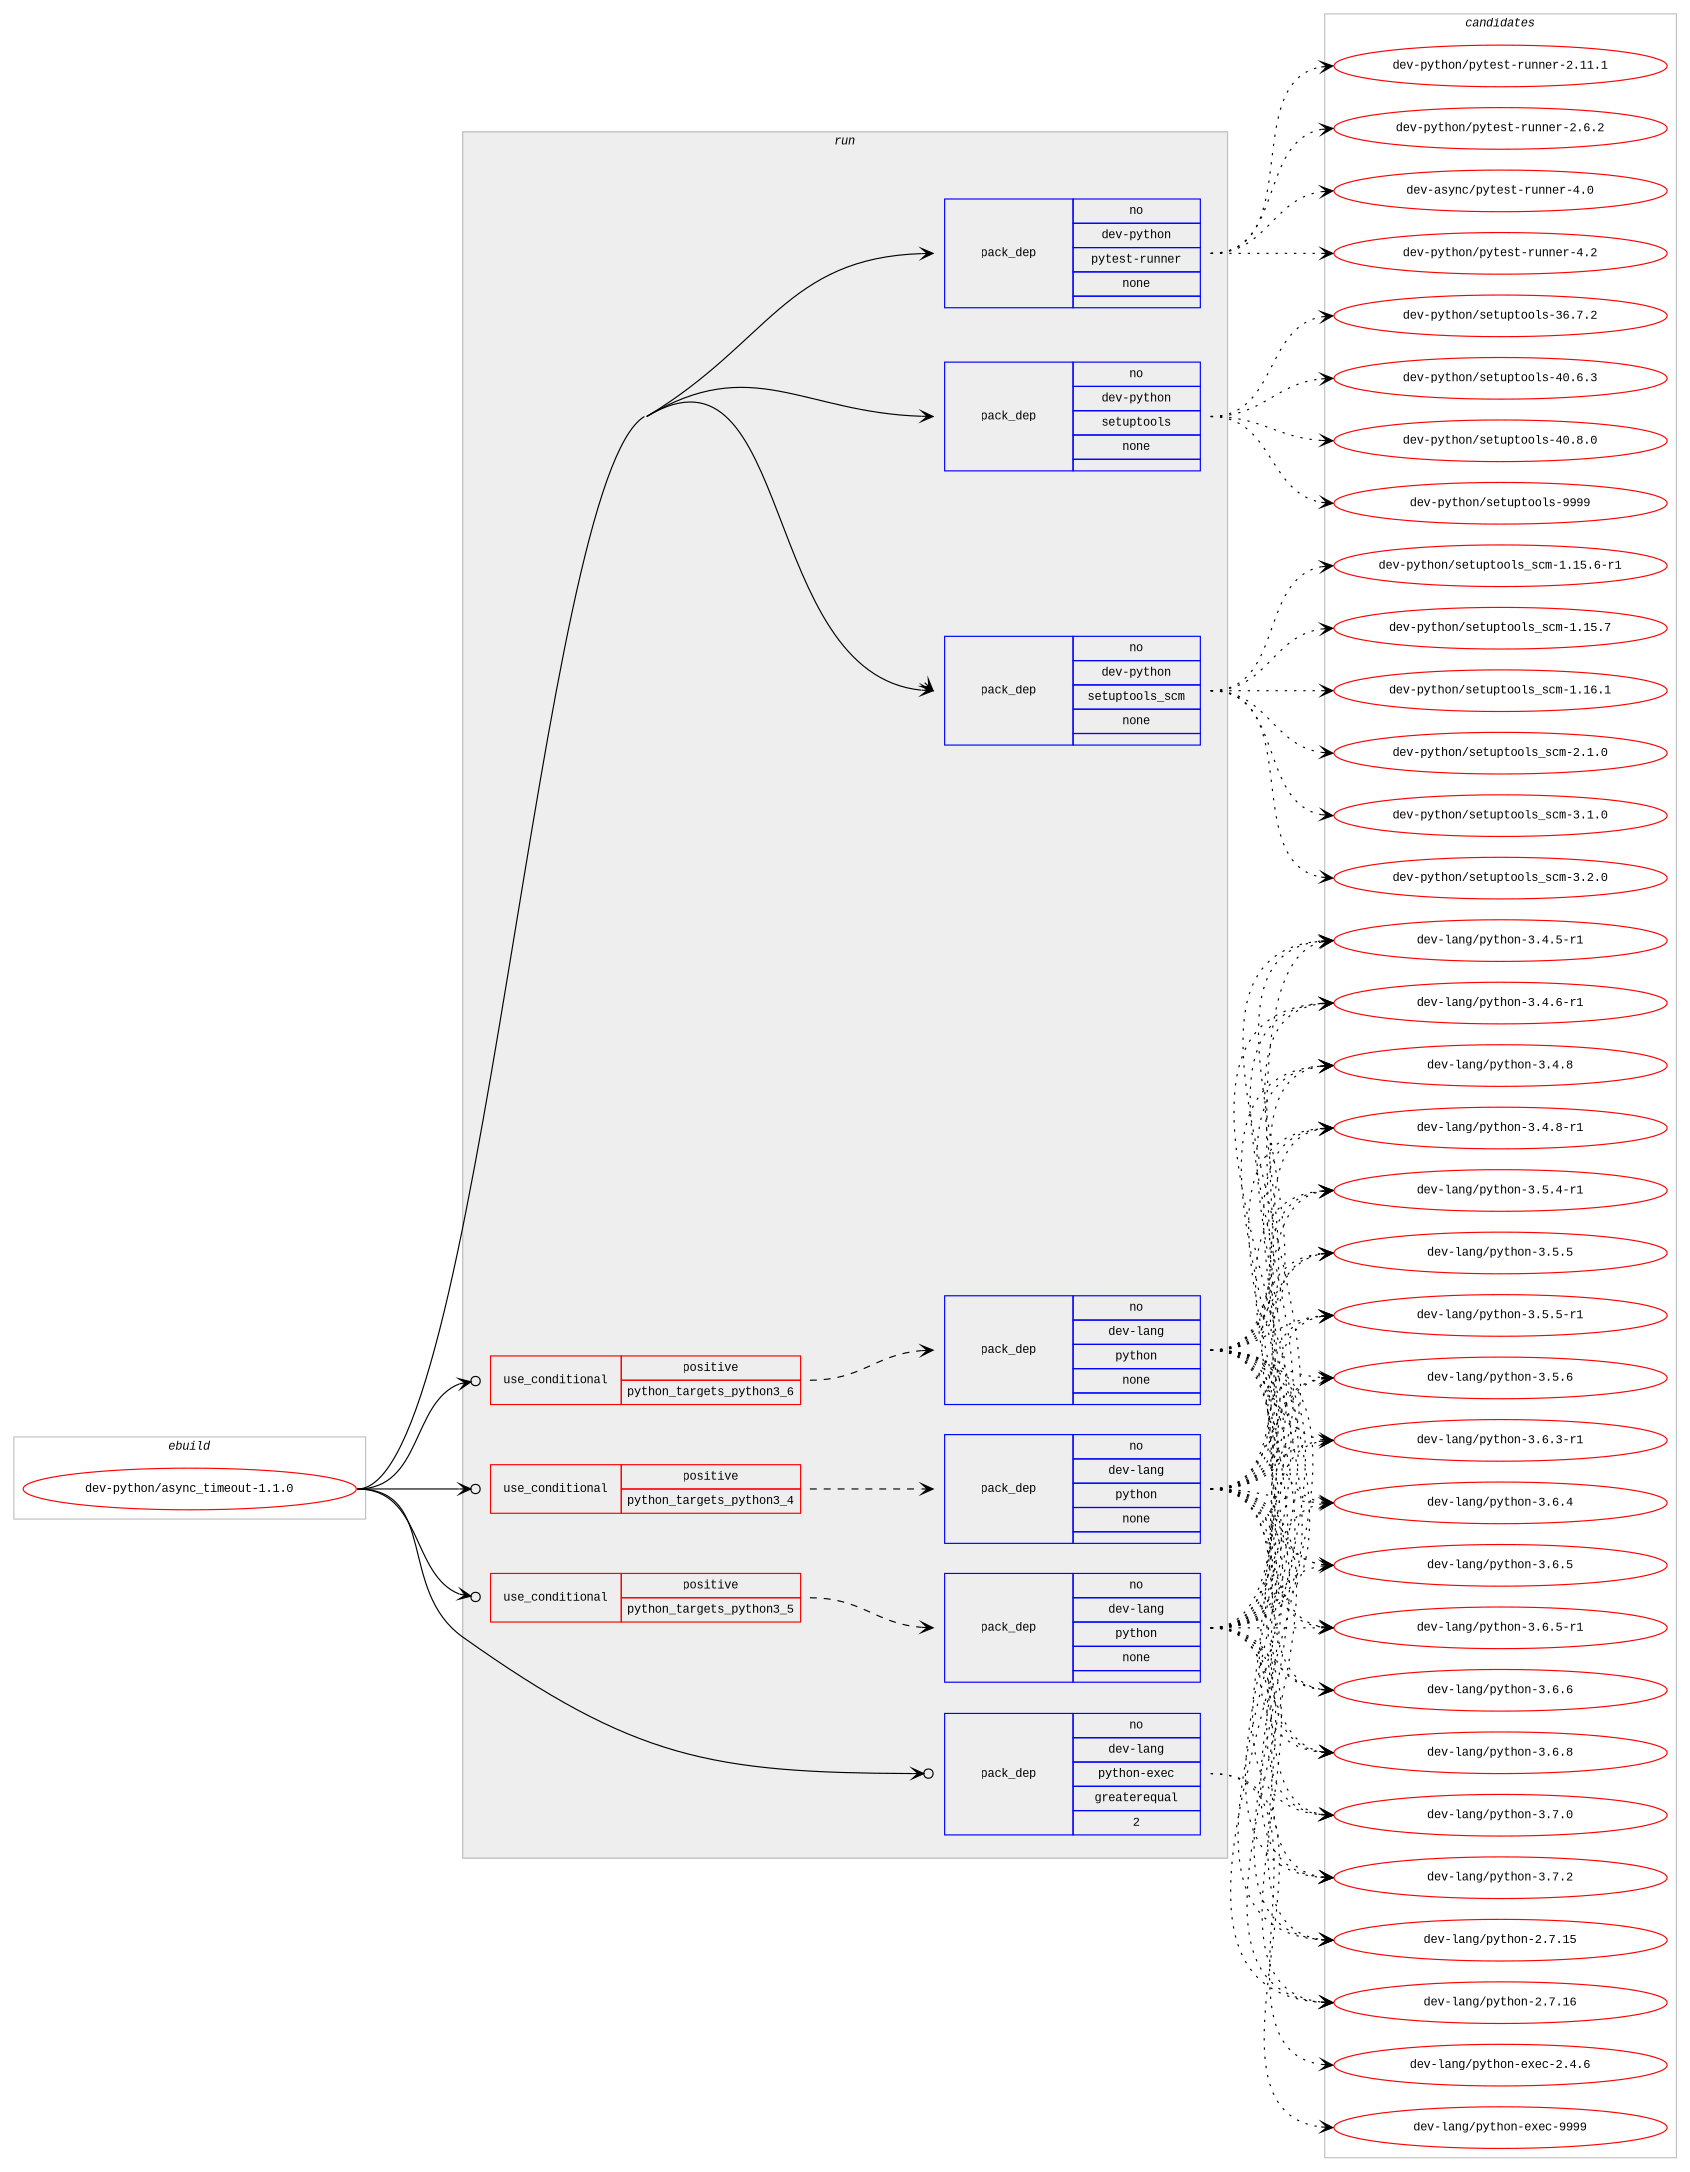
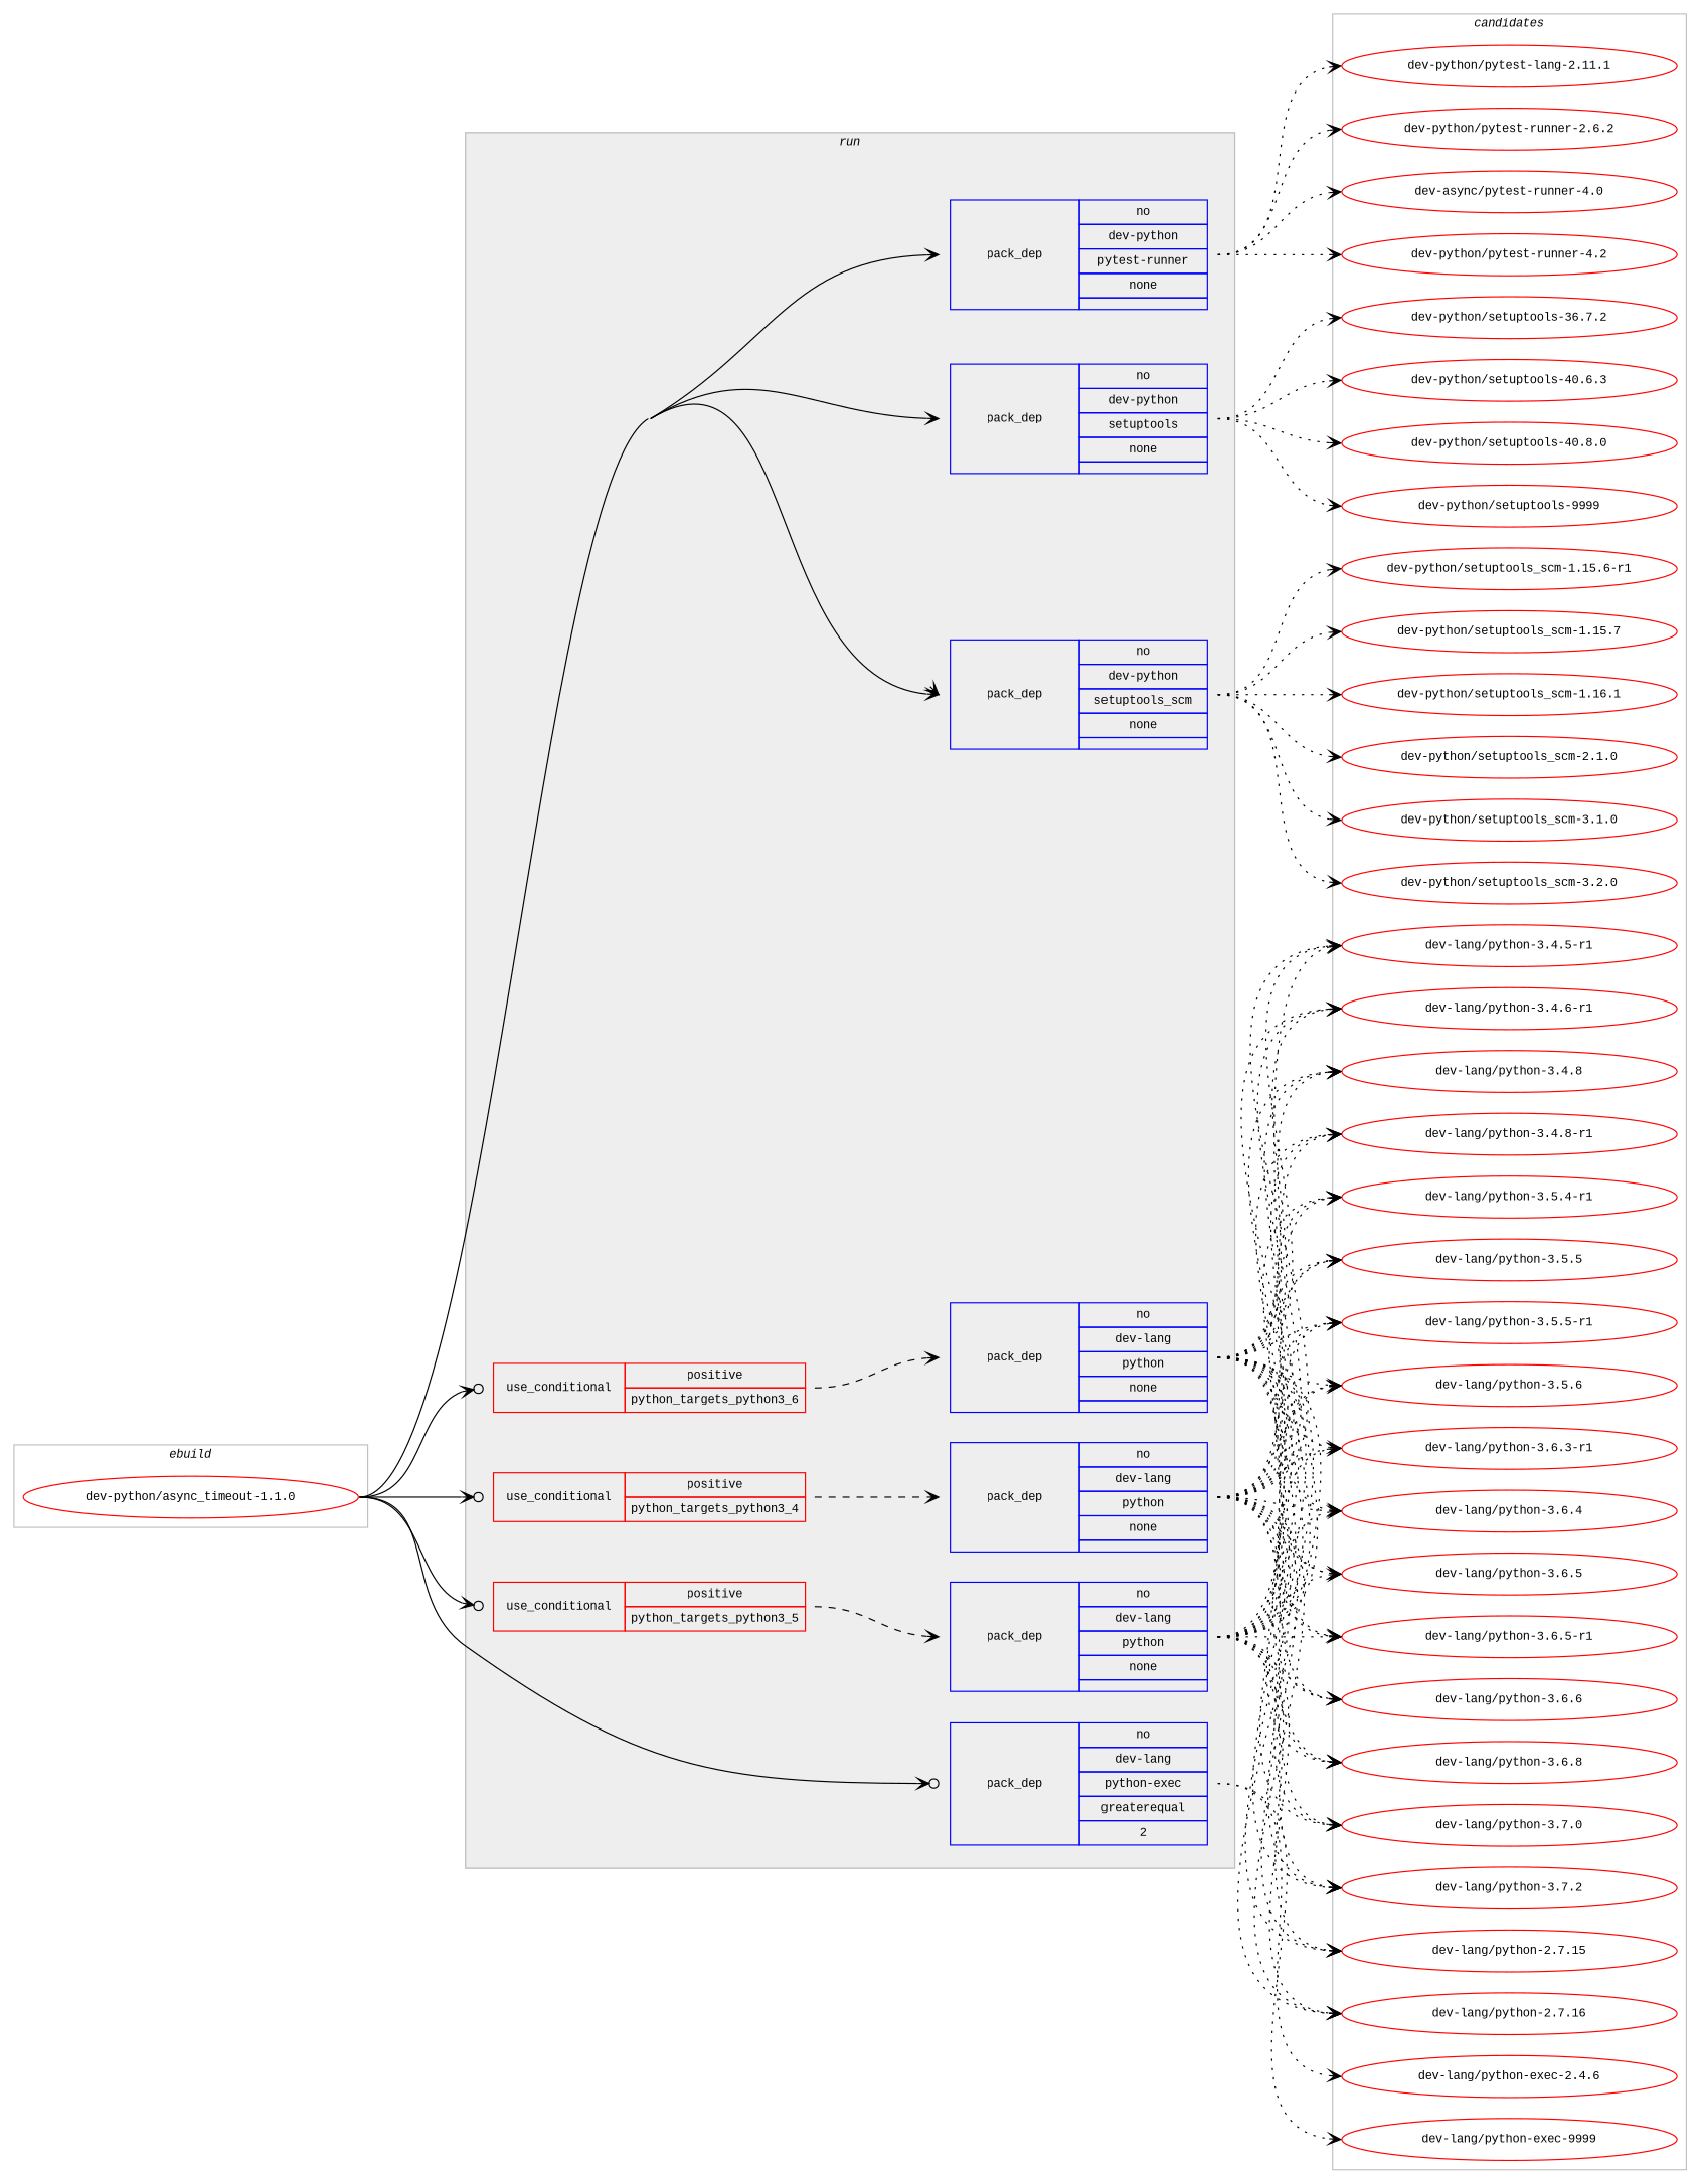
  digraph {
    compound=true
    concentrate=true
    fontname="Liberation Mono"
    fontsize=10
    newrank=true
    rankdir=LR
    ranksep=1.5
    node [color=red fontname="Liberation Mono" fontsize=10]
    edge [arrowhead=vee fontname="Liberation Mono" headport=w style=dotted tailport=e weight=100]
    n1 [label="dev-python/async_timeout-1.1.0" width=4]
    n2 [color=blue label=<<TABLE BORDER="0" CELLBORDER="1" CELLSPACING="0" CELLPADDING="4" WIDTH="220"><TR><TD ROWSPAN="6" CELLPADDING="30">pack_dep</TD></TR><TR><TD WIDTH="110">no</TD></TR><TR><TD>dev-python</TD></TR><TR><TD>setuptools_scm</TD></TR><TR><TD>none</TD></TR><TR><TD></TD></TR></TABLE>> shape=none]
    n3 [color=blue label=<<TABLE BORDER="0" CELLBORDER="1" CELLSPACING="0" CELLPADDING="4" WIDTH="220"><TR><TD ROWSPAN="6" CELLPADDING="30">pack_dep</TD></TR><TR><TD WIDTH="110">no</TD></TR><TR><TD>dev-python</TD></TR><TR><TD>pytest-runner</TD></TR><TR><TD>none</TD></TR><TR><TD></TD></TR></TABLE>> shape=none]
    n4 [color=blue label=<<TABLE BORDER="0" CELLBORDER="1" CELLSPACING="0" CELLPADDING="4" WIDTH="220"><TR><TD ROWSPAN="6" CELLPADDING="30">pack_dep</TD></TR><TR><TD WIDTH="110">no</TD></TR><TR><TD>dev-python</TD></TR><TR><TD>setuptools</TD></TR><TR><TD>none</TD></TR><TR><TD></TD></TR></TABLE>> shape=none]
    n5 [color=blue label=<<TABLE BORDER="0" CELLBORDER="1" CELLSPACING="0" CELLPADDING="4" WIDTH="220"><TR><TD ROWSPAN="6" CELLPADDING="30">pack_dep</TD></TR><TR><TD WIDTH="110">no</TD></TR><TR><TD>dev-lang</TD></TR><TR><TD>python</TD></TR><TR><TD>none</TD></TR><TR><TD></TD></TR></TABLE>> shape=none]
    n6 [label=<<TABLE BORDER="0" CELLBORDER="1" CELLSPACING="0" CELLPADDING="4"><TR><TD ROWSPAN="3" CELLPADDING="10">use_conditional</TD></TR><TR><TD>positive</TD></TR><TR><TD>python_targets_python3_4</TD></TR></TABLE>> shape=none]
    n7 [color=blue label=<<TABLE BORDER="0" CELLBORDER="1" CELLSPACING="0" CELLPADDING="4" WIDTH="220"><TR><TD ROWSPAN="6" CELLPADDING="30">pack_dep</TD></TR><TR><TD WIDTH="110">no</TD></TR><TR><TD>dev-lang</TD></TR><TR><TD>python</TD></TR><TR><TD>none</TD></TR><TR><TD></TD></TR></TABLE>> shape=none]
    n8 [label=<<TABLE BORDER="0" CELLBORDER="1" CELLSPACING="0" CELLPADDING="4"><TR><TD ROWSPAN="3" CELLPADDING="10">use_conditional</TD></TR><TR><TD>positive</TD></TR><TR><TD>python_targets_python3_5</TD></TR></TABLE>> shape=none]
    n9 [color=blue label=<<TABLE BORDER="0" CELLBORDER="1" CELLSPACING="0" CELLPADDING="4" WIDTH="220"><TR><TD ROWSPAN="6" CELLPADDING="30">pack_dep</TD></TR><TR><TD WIDTH="110">no</TD></TR><TR><TD>dev-lang</TD></TR><TR><TD>python</TD></TR><TR><TD>none</TD></TR><TR><TD></TD></TR></TABLE>> shape=none]
    n10 [label=<<TABLE BORDER="0" CELLBORDER="1" CELLSPACING="0" CELLPADDING="4"><TR><TD ROWSPAN="3" CELLPADDING="10">use_conditional</TD></TR><TR><TD>positive</TD></TR><TR><TD>python_targets_python3_6</TD></TR></TABLE>> shape=none]
    n11 [color=blue label=<<TABLE BORDER="0" CELLBORDER="1" CELLSPACING="0" CELLPADDING="4" WIDTH="220"><TR><TD ROWSPAN="6" CELLPADDING="30">pack_dep</TD></TR><TR><TD WIDTH="110">no</TD></TR><TR><TD>dev-lang</TD></TR><TR><TD>python-exec</TD></TR><TR><TD>greaterequal</TD></TR><TR><TD>2</TD></TR></TABLE>> shape=none]
-   n12 [label="dev-python/pytest-runner-2.11.1" width=4]
+   n12 [label="dev-python/pytest-lang-2.11.1" width=4]
    n13 [label="dev-python/pytest-runner-2.6.2" width=4]
    n14 [label="dev-async/pytest-runner-4.0" width=4]
    n15 [label="dev-python/pytest-runner-4.2" width=4]
    n16 [label="dev-python/setuptools-36.7.2" width=4]
    n17 [label="dev-python/setuptools-40.6.3" width=4]
    n18 [label="dev-python/setuptools-40.8.0" width=4]
    n19 [label="dev-python/setuptools-9999" width=4]
    n20 [label="dev-python/setuptools_scm-1.15.6-r1" width=4]
    n21 [label="dev-python/setuptools_scm-1.15.7" width=4]
    n22 [label="dev-python/setuptools_scm-1.16.1" width=4]
    n23 [label="dev-python/setuptools_scm-2.1.0" width=4]
    n24 [label="dev-python/setuptools_scm-3.1.0" width=4]
    n25 [label="dev-python/setuptools_scm-3.2.0" width=4]
    n26 [label="dev-lang/python-2.7.15" width=4]
    n27 [label="dev-lang/python-2.7.16" width=4]
    n28 [label="dev-lang/python-3.4.5-r1" width=4]
    n29 [label="dev-lang/python-3.4.6-r1" width=4]
    n30 [label="dev-lang/python-3.4.8" width=4]
    n31 [label="dev-lang/python-3.4.8-r1" width=4]
    n32 [label="dev-lang/python-3.5.4-r1" width=4]
    n33 [label="dev-lang/python-3.5.5" width=4]
    n34 [label="dev-lang/python-3.5.5-r1" width=4]
    n35 [label="dev-lang/python-3.5.6" width=4]
    n36 [label="dev-lang/python-3.6.3-r1" width=4]
    n37 [label="dev-lang/python-3.6.4" width=4]
    n38 [label="dev-lang/python-3.6.5" width=4]
    n39 [label="dev-lang/python-3.6.5-r1" width=4]
    n40 [label="dev-lang/python-3.6.6" width=4]
    n41 [label="dev-lang/python-3.6.8" width=4]
    n42 [label="dev-lang/python-3.7.0" width=4]
    n43 [label="dev-lang/python-3.7.2" width=4]
    n44 [label="dev-lang/python-exec-2.4.6" width=4]
    n45 [label="dev-lang/python-exec-9999" width=4]
    subgraph cluster_1 {
      color=gray
      label=<<i>ebuild</i>>
      rank=same
      n1
    }
    subgraph cluster_2 {
      color=gray
      label=<<i>dependencies</i>>
      subgraph cluster_3 {
        color=gray
        fillcolor="#eeeeee"
        label=<<i>compile</i>>
        style=filled
        subgraph sub_4 {
          color=gray
          fillcolor="#eeeeee"
          label=<<i>compile</i>>
          style=filled
          n2
        }
        subgraph sub_5 {
          color=gray
          fillcolor="#eeeeee"
          label=<<i>compile</i>>
          style=filled
          n3
        }
        subgraph sub_6 {
          color=gray
          fillcolor="#eeeeee"
          label=<<i>compile</i>>
          style=filled
          n4
        }
      }
      subgraph cluster_7 {
        color=gray
        fillcolor="#eeeeee"
        label=<<i>compile and run</i>>
        style=filled
        subgraph sub_8 {
          color=gray
          fillcolor="#eeeeee"
          label=<<i>compile and run</i>>
          style=filled
          n6
          subgraph sub_9 {
            color=gray
            fillcolor="#eeeeee"
            label=<<i>compile and run</i>>
            style=filled
            n5
          }
        }
        subgraph sub_10 {
          color=gray
          fillcolor="#eeeeee"
          label=<<i>compile and run</i>>
          style=filled
          n8
          subgraph sub_11 {
            color=gray
            fillcolor="#eeeeee"
            label=<<i>compile and run</i>>
            style=filled
            n7
          }
        }
        subgraph sub_12 {
          color=gray
          fillcolor="#eeeeee"
          label=<<i>compile and run</i>>
          style=filled
          n10
          subgraph sub_13 {
            color=gray
            fillcolor="#eeeeee"
            label=<<i>compile and run</i>>
            style=filled
            n9
          }
        }
        subgraph sub_14 {
          color=gray
          fillcolor="#eeeeee"
          label=<<i>compile and run</i>>
          style=filled
          n11
        }
      }
      subgraph cluster_15 {
        color=gray
        fillcolor="#eeeeee"
        label=<<i>run</i>>
        style=filled
      }
    }
    subgraph cluster_16 {
      color=gray
      label=<<i>candidates</i>>
      rank=same
      subgraph sub_17 {
        color=black
        label=<<i>candidates</i>>
        nodesep=1
        rank=same
        n12
        n13
        n14
        n15
      }
      subgraph sub_18 {
        color=black
        label=<<i>candidates</i>>
        nodesep=1
        rank=same
        n16
        n17
        n18
        n19
      }
      subgraph sub_19 {
        color=black
        label=<<i>candidates</i>>
        nodesep=1
        rank=same
        n20
        n21
        n22
        n23
        n24
        n25
      }
      subgraph sub_20 {
        color=black
        label=<<i>candidates</i>>
        nodesep=1
        rank=same
        n26
        n27
        n28
        n29
        n30
        n31
        n32
        n33
        n34
        n35
        n36
        n37
        n38
        n39
        n40
        n41
        n42
        n43
      }
      subgraph sub_21 {
        color=black
        label=<<i>candidates</i>>
        nodesep=1
        rank=same
        n26
        n27
        n28
        n29
        n30
        n31
        n32
        n33
        n34
        n35
        n36
        n37
        n38
        n39
        n40
        n41
        n42
        n43
      }
      subgraph sub_22 {
        color=black
        label=<<i>candidates</i>>
        nodesep=1
        rank=same
        n26
        n27
        n28
        n29
        n30
        n31
        n32
        n33
        n34
        n35
        n36
        n37
        n38
        n39
        n40
        n41
        n42
        n43
      }
      subgraph sub_23 {
        color=black
        label=<<i>candidates</i>>
        nodesep=1
        rank=same
        n44
        n45
      }
    }
    n1 -> n2 [style=solid weight=20]
    n1 -> n3 [style=solid weight=20]
    n1 -> n4 [style=solid weight=20]
    n1 -> n6 [arrowhead=odotvee style=solid weight=20]
    n1 -> n8 [arrowhead=odotvee style=solid weight=20]
    n1 -> n10 [arrowhead=odotvee style=solid weight=20]
    n1 -> n11 [arrowhead=odotvee style=solid weight=20]
    n2 -> n20
    n2 -> n21
    n2 -> n22
    n2 -> n23
    n2 -> n24
    n2 -> n25
    n3 -> n12
    n3 -> n13
    n3 -> n14
    n3 -> n15
    n4 -> n16
    n4 -> n17
    n4 -> n18
    n4 -> n19
    n5 -> n26
    n5 -> n27
    n5 -> n28
    n5 -> n29
    n5 -> n30
    n5 -> n31
    n5 -> n32
    n5 -> n33
    n5 -> n34
    n5 -> n35
    n5 -> n36
    n5 -> n37
    n5 -> n38
    n5 -> n39
    n5 -> n40
    n5 -> n41
    n5 -> n42
    n5 -> n43
    n6 -> n5 [style=dashed weight=20]
    n7 -> n26
    n7 -> n27
    n7 -> n28
    n7 -> n29
    n7 -> n30
    n7 -> n31
    n7 -> n32
    n7 -> n33
    n7 -> n34
    n7 -> n35
    n7 -> n36
    n7 -> n37
    n7 -> n38
    n7 -> n39
    n7 -> n40
    n7 -> n41
    n7 -> n42
    n7 -> n43
    n8 -> n7 [style=dashed weight=20]
    n9 -> n26
    n9 -> n27
    n9 -> n28
    n9 -> n29
    n9 -> n30
    n9 -> n31
    n9 -> n32
    n9 -> n33
    n9 -> n34
    n9 -> n35
    n9 -> n36
    n9 -> n37
    n9 -> n38
    n9 -> n39
    n9 -> n40
    n9 -> n41
    n9 -> n42
    n9 -> n43
    n10 -> n9 [style=dashed weight=20]
    n11 -> n44
    n11 -> n45
  }
